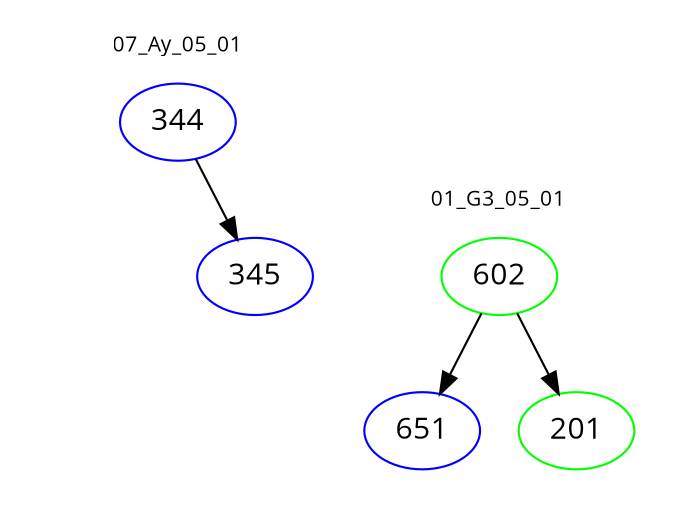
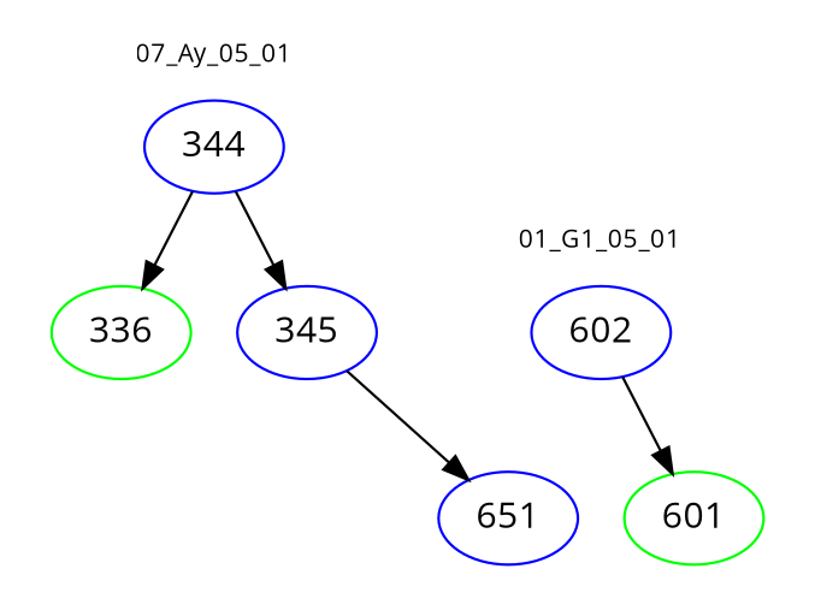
  digraph {
    fontname="Open Sans"
    node [color=blue fontname="Open Sans"]
    edge [color=black fontname="Open Sans"]
    n1 [label=344]
+   n2 [color=green label=336]
    n3 [label=345]
-   n4 [color=green label=602]
-   n5 [color=green label=201]
+   n4 [label=602]
+   n5 [color=green label=601]
    n6 [label=651]
    subgraph cluster_1 {
      color=white
      fontsize=10
      label="07_Ay_05_01"
      n1
+     n2
      n3
    }
    subgraph cluster_2 {
      color=white
      fontsize=10
-     label="01_G3_05_01"
+     label="01_G1_05_01"
      n4
      n5
      n6
    }
+   n1 -> n2
    n1 -> n3
    n4 -> n5
-   n4 -> n6
+   n3 -> n6
  }
